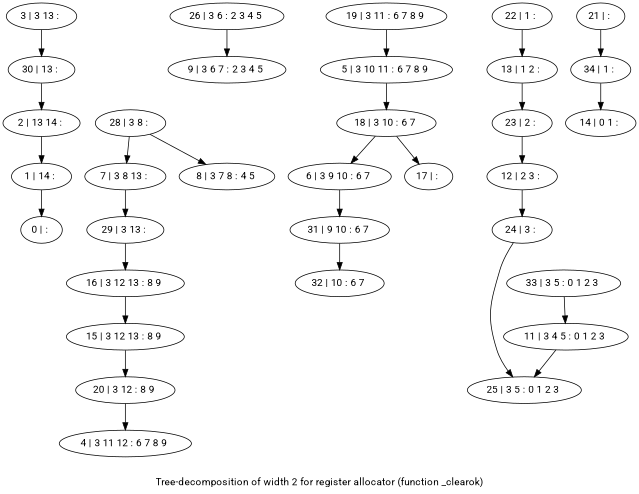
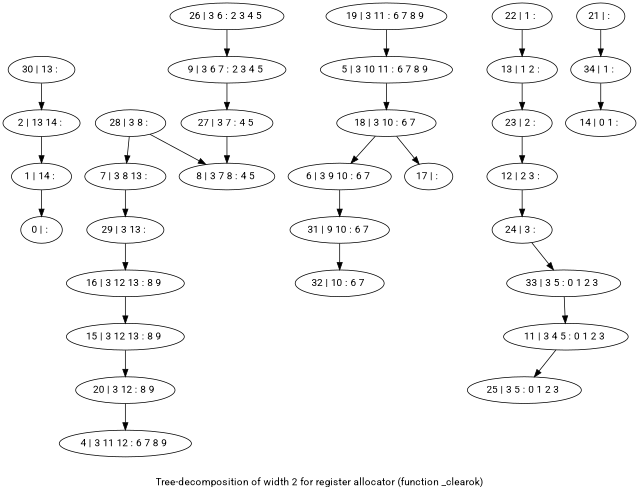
  digraph {
    fontname=Roboto
    label="Tree-decomposition of width 2 for register allocator (function _clearok)"
    node [fontname=Roboto]
    edge [fontname=Roboto]
    n1 [label="0 | : "]
    n2 [label="1 | 14 : "]
    n3 [label="2 | 13 14 : "]
-   n4 [label="3 | 3 13 : "]
    n5 [label="30 | 13 : "]
    n6 [label="4 | 3 11 12 : 6 7 8 9 "]
    n7 [label="19 | 3 11 : 6 7 8 9 "]
    n8 [label="5 | 3 10 11 : 6 7 8 9 "]
    n9 [label="18 | 3 10 : 6 7 "]
    n10 [label="6 | 3 9 10 : 6 7 "]
    n11 [label="17 | : "]
    n12 [label="31 | 9 10 : 6 7 "]
    n13 [label="32 | 10 : 6 7 "]
    n14 [label="7 | 3 8 13 : "]
    n15 [label="29 | 3 13 : "]
    n16 [label="16 | 3 12 13 : 8 9 "]
    n17 [label="8 | 3 7 8 : 4 5 "]
    n18 [label="28 | 3 8 : "]
    n19 [label="9 | 3 6 7 : 2 3 4 5 "]
+   n20 [label="27 | 3 7 : 4 5 "]
    n21 [label="26 | 3 6 : 2 3 4 5 "]
    n22 [label="11 | 3 4 5 : 0 1 2 3 "]
    n23 [label="25 | 3 5 : 0 1 2 3 "]
    n24 [label="12 | 2 3 : "]
    n25 [label="24 | 3 : "]
    n26 [label="33 | 3 5 : 0 1 2 3 "]
    n27 [label="13 | 1 2 : "]
    n28 [label="23 | 2 : "]
    n29 [label="14 | 0 1 : "]
    n30 [label="22 | 1 : "]
    n31 [label="15 | 3 12 13 : 8 9 "]
    n32 [label="20 | 3 12 : 8 9 "]
    n33 [label="21 | : "]
    n34 [label="34 | 1 : "]
    n2 -> n1
    n3 -> n2
-   n4 -> n5
    n5 -> n3
    n7 -> n8
    n8 -> n9
    n9 -> n10
    n9 -> n11
    n10 -> n12
    n12 -> n13
    n14 -> n15
    n15 -> n16
    n16 -> n31
    n18 -> n14
    n18 -> n17
+   n19 -> n20
+   n20 -> n17
    n21 -> n19
    n22 -> n23
    n24 -> n25
-   n25 -> n23
+   n25 -> n26
    n26 -> n22
    n27 -> n28
    n28 -> n24
    n30 -> n27
    n31 -> n32
    n32 -> n6
    n33 -> n34
    n34 -> n29
  }
